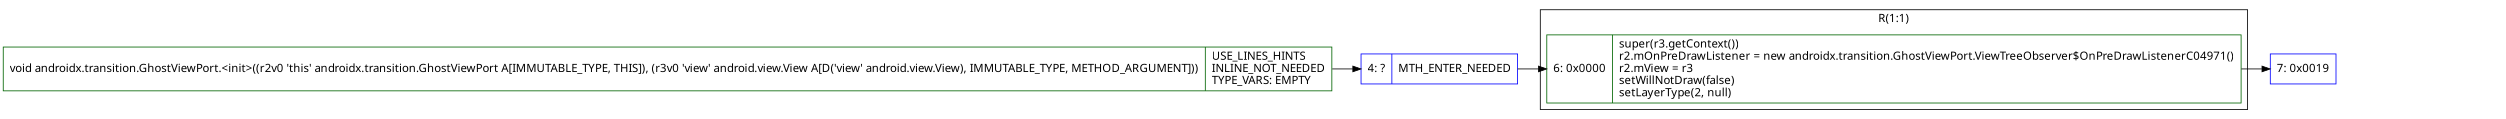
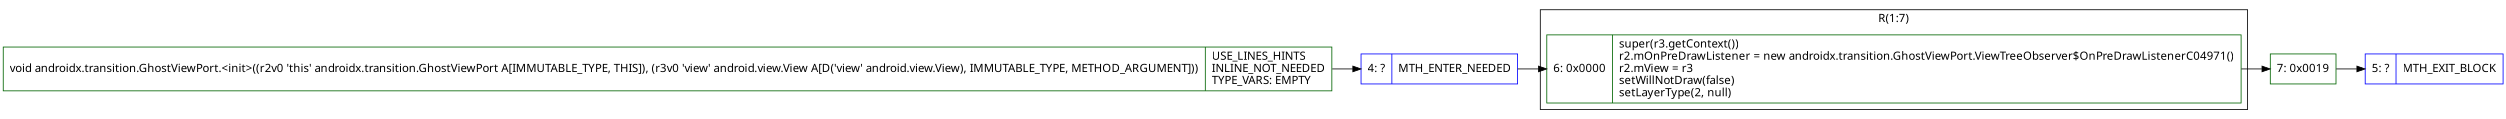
  digraph {
    fontname="Noto Sans"
    rankdir=LR
    node [color=darkgreen fontname="Noto Sans" shape=record]
    edge [fontname="Noto Sans"]
    n1 [label="{6\:\ 0x0000|super(r3.getContext())\lr2.mOnPreDrawListener = new androidx.transition.GhostViewPort.ViewTreeObserver$OnPreDrawListenerC04971()\lr2.mView = r3\lsetWillNotDraw(false)\lsetLayerType(2, null)\l}"]
-   n2 [color=blue label="{7\:\ 0x0019}"]
+   n2 [label="{7\:\ 0x0019}"]
+   n3 [color=blue label="{5\:\ ?|MTH_EXIT_BLOCK\l}"]
    n4 [color=blue label="{4\:\ ?|MTH_ENTER_NEEDED\l}"]
    n5 [label="{void androidx.transition.GhostViewPort.\<init\>((r2v0 'this' androidx.transition.GhostViewPort A[IMMUTABLE_TYPE, THIS]), (r3v0 'view' android.view.View A[D('view' android.view.View), IMMUTABLE_TYPE, METHOD_ARGUMENT]))  | USE_LINES_HINTS\lINLINE_NOT_NEEDED\lTYPE_VARS: EMPTY\l}"]
    subgraph cluster_1 {
-     label="R(1:1)"
+     label="R(1:7)"
      n1
    }
    n1 -> n2
+   n2 -> n3
    n4 -> n1
    n5 -> n4
  }
